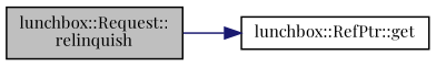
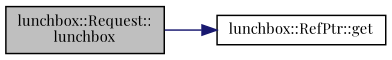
  digraph {
    rankdir=LR
    fontname="Playfair Display"
    node [color=black fontname="Playfair Display" fontsize=10 shape=record style=filled]
-   n1 [fillcolor=grey75 fontcolor=black height=0.2 label="lunchbox::Request::\lrelinquish" width=0.4]
+   n1 [fillcolor=grey75 fontcolor=black height=0.2 label="lunchbox::Request::\llunchbox" width=0.4]
    n2 [fillcolor=white height=0.2 label="lunchbox::RefPtr::get" width=0.4]
    n1 -> n2 [color=midnightblue fontname="Playfair Display" fontsize=10 labelfontname=Sans labelfontsize=10 style=solid]
  }
